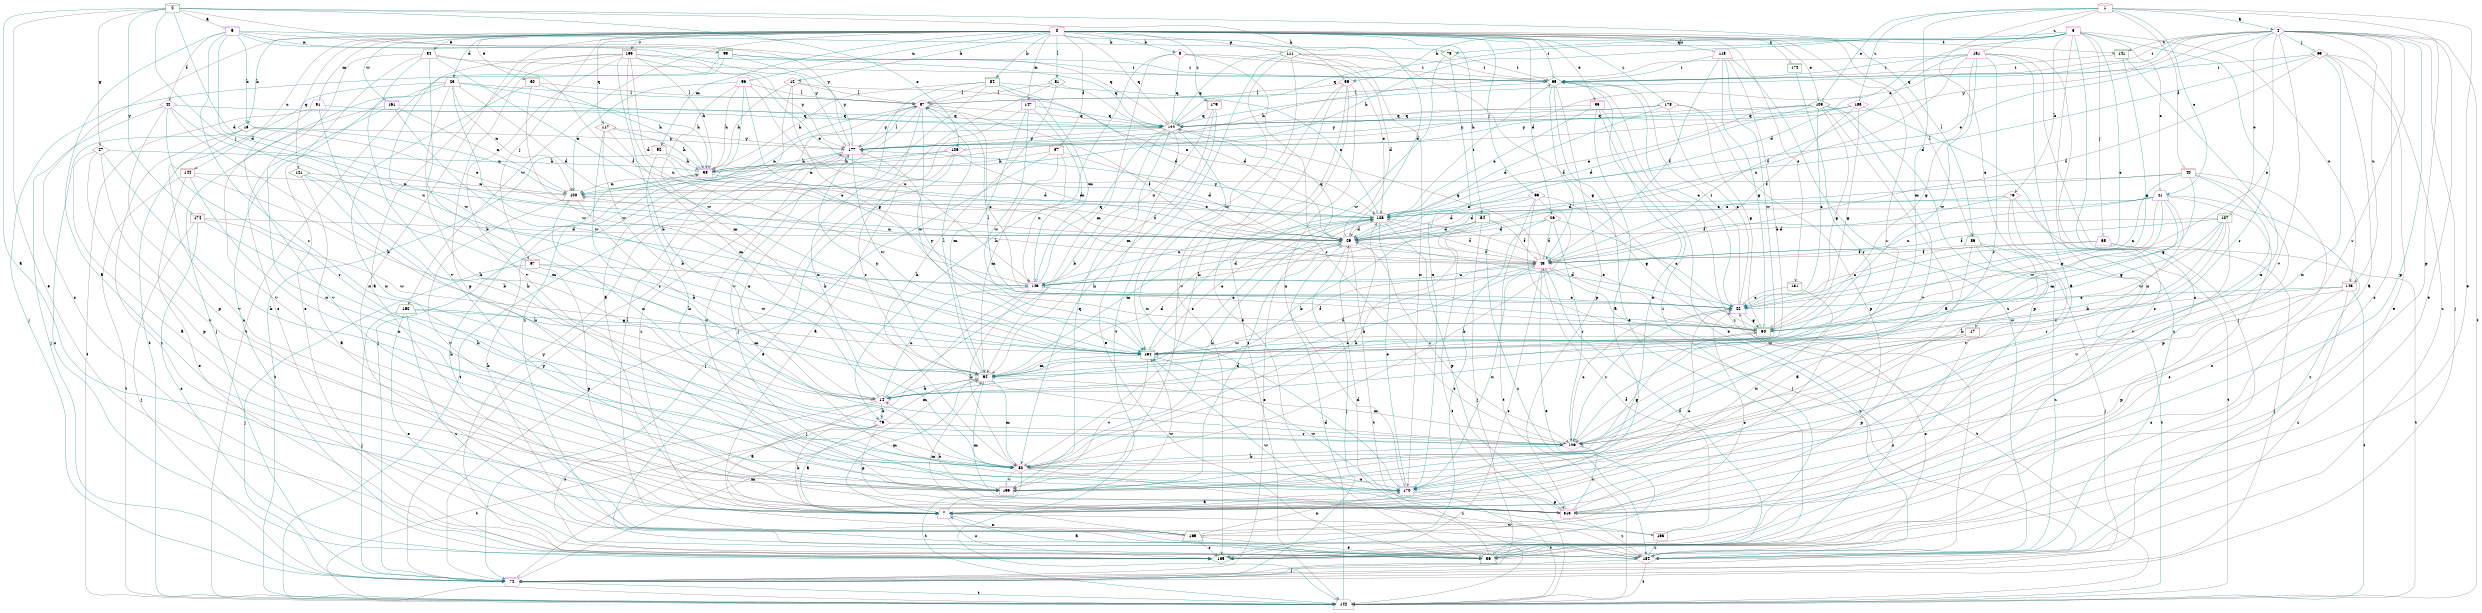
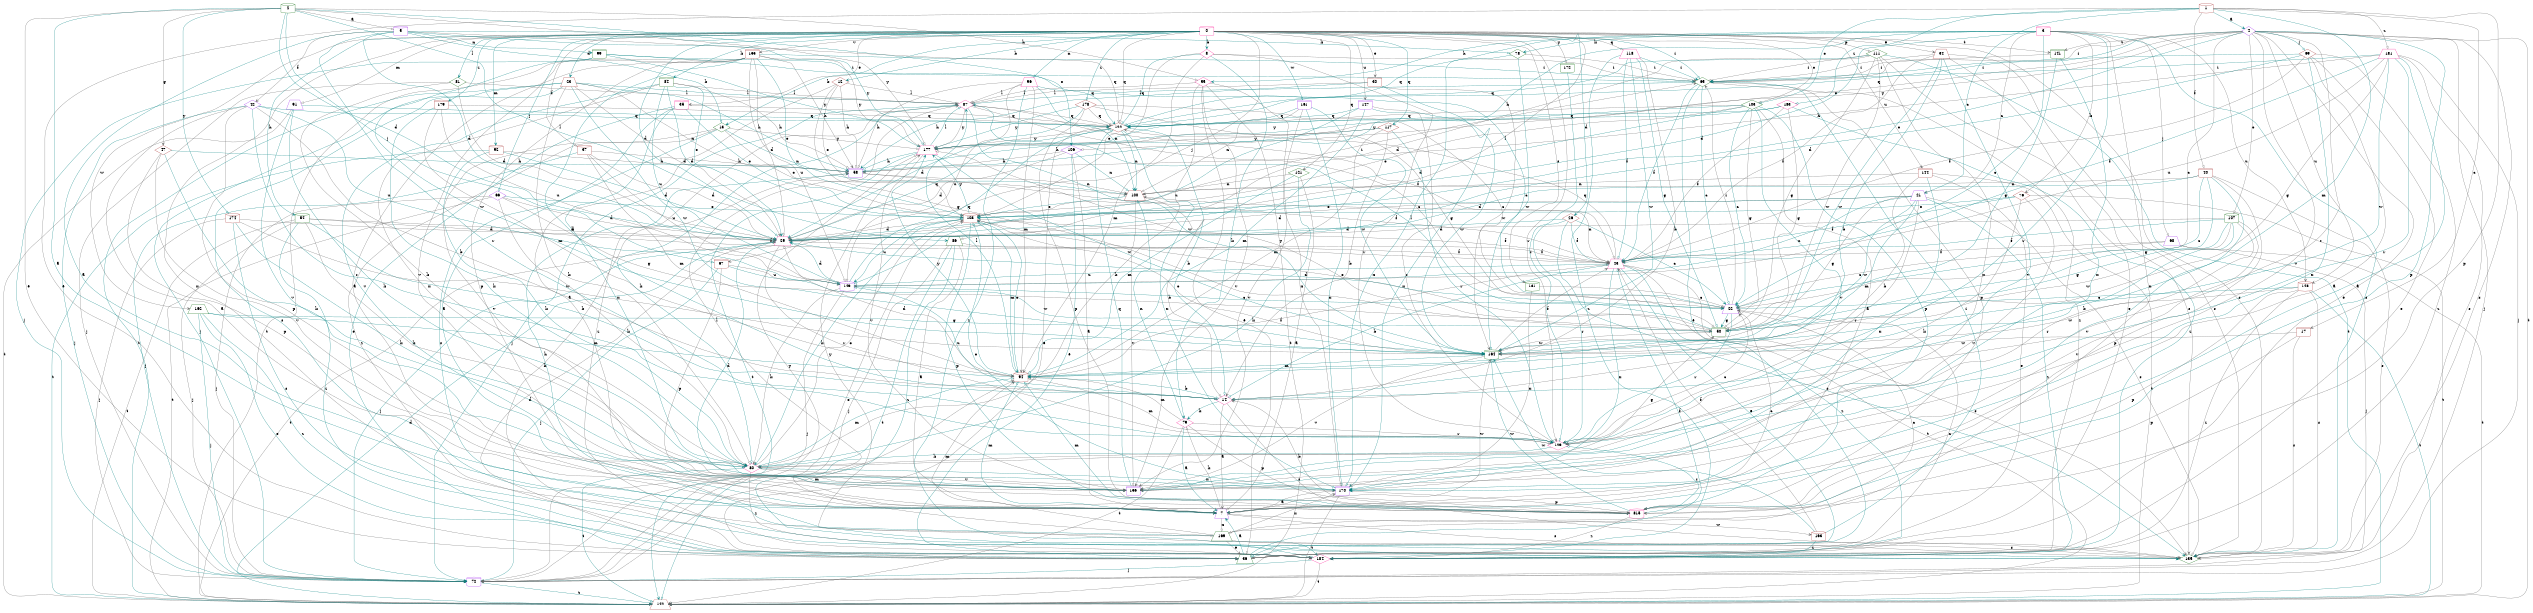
  strict digraph {
    node [color=brown shape=cylinder]
    edge [arrowhead=onormal color=gray40]
    0 [color=deeppink]
    8 [color=deeppink shape=diamond]
    12 [shape=diamond]
    13 [color=darkgreen shape=diamond]
    23 [shape=trapezium]
    26 [shape=diamond]
    29 [color=deeppink shape=trapezium]
    30
    34 [shape=trapezium]
    35 [color=deeppink]
    37
    54 [color=darkgreen]
    65 [color=darkgreen shape=diamond]
    66 [color=purple shape=diamond]
    67
    n16 [color=darkgreen label=84]
    81 [color=darkgreen shape=diamond]
    86 [color=darkgreen shape=trapezium]
    91 [color=purple shape=trapezium]
    92
    96 [color=deeppink shape=trapezium]
    103 [color=darkgreen shape=diamond]
    111 [color=darkgreen shape=diamond]
    117 [shape=diamond]
    118 [color=deeppink shape=trapezium]
    121 [color=darkgreen shape=diamond]
    122 [shape=diamond]
    129 [color=deeppink shape=diamond]
    131 [color=darkgreen]
    135 [color=darkgreen shape=diamond]
    141 [color=darkgreen]
    144
    147 [color=purple]
    155
    161 [color=purple]
    162 [color=darkgreen shape=trapezium]
    169 [color=darkgreen shape=trapezium]
    172 [color=darkgreen]
    178 [shape=diamond]
    179
    94
    108
    79 [color=deeppink shape=diamond]
    7 [color=purple shape=trapezium]
    58 [color=purple]
    50 [color=darkgreen]
    87 [color=deeppink shape=diamond]
    177 [color=deeppink shape=trapezium]
    156 [color=purple]
    100 [shape=trapezium]
    184 [color=deeppink shape=diamond]
    72 [color=purple]
    142 [shape=trapezium]
    164 [color=darkgreen]
    80 [color=deeppink shape=diamond]
    22 [color=purple shape=trapezium]
    43 [color=deeppink shape=trapezium]
    170 [color=purple]
    36 [color=darkgreen shape=trapezium]
    14 [color=deeppink shape=diamond]
    149 [color=purple]
    n62 [color=deeppink label=815]
    1
    4 [color=purple shape=diamond]
    17
    21 [color=purple shape=trapezium]
    40
    181 [color=deeppink shape=trapezium]
    183 [color=deeppink shape=diamond]
    106 [color=purple shape=diamond]
    148
    69 [shape=diamond]
    107 [color=darkgreen]
    2 [color=darkgreen]
    5 [color=purple]
    47 [shape=diamond]
    55 [color=deeppink shape=diamond]
    174
    78 [color=darkgreen shape=diamond]
    42 [color=purple shape=diamond]
    99 [color=darkgreen]
    163
    3 [color=deeppink]
    68 [color=purple shape=trapezium]
    76 [shape=diamond]
    0 -> 8 [arrowhead=vee color=teal label=b]
    0 -> 12 [arrowhead=vee color=teal label=b]
    0 -> 13 [arrowhead=vee color=teal label=b]
    0 -> 23 [arrowhead=vee color=teal label=d]
    0 -> 26 [arrowhead=vee color=teal label=d]
    0 -> 29 [color=teal label=d]
    0 -> 30 [arrowhead=vee label=e]
    0 -> 34 [arrowhead=vee label=e]
    0 -> 35 [arrowhead=vee label=e]
    0 -> 37 [label=f]
    0 -> 54 [arrowhead=vee color=teal label=h]
    0 -> 65 [color=teal label=i]
    0 -> 66 [color=teal label=j]
    0 -> 67 [arrowhead=vee label=j]
    0 -> n16 [arrowhead=vee color=teal label=k]
    0 -> 81 [arrowhead=vee color=teal label=l]
    0 -> 86 [label=l]
    0 -> 91 [label=m]
    0 -> 92 [arrowhead=vee color=teal label=m]
    0 -> 96 [color=teal label=n]
    0 -> 103 [label=o]
    0 -> 111 [label=p]
    0 -> 117 [arrowhead=vee color=teal label=q]
    0 -> 118 [label=q]
    0 -> 121 [arrowhead=vee label=q]
    0 -> 122 [label=q]
    0 -> 129 [arrowhead=vee label=r]
    0 -> 131 [arrowhead=vee label=s]
    0 -> 135 [label=s]
    0 -> 141 [arrowhead=vee label=t]
    0 -> 144 [arrowhead=vee label=u]
    0 -> 147 [arrowhead=vee label=u]
    0 -> 155 [arrowhead=vee label=v]
    0 -> 161 [color=teal label=w]
    0 -> 162 [arrowhead=vee label=w]
    0 -> 169 [label=x]
    0 -> 172 [label=y]
    0 -> 178 [color=teal label=z]
    0 -> 179 [arrowhead=vee color=teal label=z]
    8 -> 65 [arrowhead=vee label=i]
    8 -> 122 [color=teal label=q]
    8 -> 129 [arrowhead=vee label=r]
    8 -> 94 [arrowhead=vee label=m]
    8 -> 108 [arrowhead=vee label=o]
    8 -> 79 [arrowhead=vee color=teal label=k]
    12 -> 108 [arrowhead=vee label=o]
    12 -> 7 [arrowhead=vee label=a]
    12 -> 58 [label=h]
    12 -> 50 [label=g]
    12 -> 87 [label=l]
    13 -> 135 [color=teal label=s]
    13 -> 108 [arrowhead=vee label=o]
    13 -> 177 [label=y]
    13 -> 156 [arrowhead=vee label=v]
    13 -> 100 [arrowhead=vee color=teal label=n]
    13 -> 184 [arrowhead=vee label=z]
    23 -> 29 [arrowhead=vee label=d]
    23 -> 135 [arrowhead=vee color=teal label=s]
    23 -> 58 [arrowhead=vee color=teal label=h]
    23 -> 87 [arrowhead=vee color=teal label=l]
    23 -> 100 [arrowhead=vee label=n]
    23 -> 72 [arrowhead=vee color=teal label=j]
    23 -> 142 [color=teal label=t]
    23 -> 164 [color=teal label=w]
    23 -> 80 [label=k]
    26 -> 29 [color=teal label=d]
    26 -> 129 [arrowhead=vee color=teal label=r]
    26 -> 135 [arrowhead=vee color=teal label=s]
    26 -> 22 [arrowhead=vee color=teal label=c]
    26 -> 43 [color=teal label=f]
    29 -> 122 [color=teal label=q]
    29 -> 129 [arrowhead=vee label=r]
    29 -> 72 [color=teal label=j]
    29 -> 142 [label=t]
    29 -> 43 [arrowhead=vee label=f]
    30 -> 58 [arrowhead=vee color=teal label=h]
    30 -> 87 [label=l]
    30 -> 164 [arrowhead=vee label=w]
    30 -> 170 [arrowhead=vee color=teal label=x]
    34 -> 65 [label=i]
    34 -> 135 [arrowhead=vee label=s]
    34 -> 156 [arrowhead=vee color=teal label=v]
    34 -> 164 [arrowhead=vee color=teal label=w]
    34 -> 43 [arrowhead=vee label=f]
    34 -> 36 [label=e]
    34 -> 14 [color=teal label=b]
    35 -> 122 [label=q]
    35 -> 108 [color=teal label=o]
    35 -> 7 [arrowhead=vee color=teal label=a]
    35 -> 170 [arrowhead=vee color=teal label=x]
    35 -> 36 [color=teal label=e]
    37 -> 29 [label=d]
    37 -> 94 [arrowhead=vee label=m]
    37 -> 58 [label=h]
    37 -> 72 [arrowhead=vee color=teal label=j]
    37 -> 149 [arrowhead=vee label=u]
    54 -> 29 [arrowhead=vee label=d]
    54 -> 184 [arrowhead=vee color=teal label=z]
    54 -> 72 [label=j]
    54 -> 142 [arrowhead=vee label=t]
    54 -> 80 [label=k]
    54 -> 43 [label=f]
    54 -> 14 [color=teal label=b]
    65 -> 87 [color=teal label=l]
    65 -> 184 [label=z]
    65 -> 22 [color=teal label=c]
    65 -> 43 [arrowhead=vee color=teal label=f]
    65 -> 36 [color=teal label=e]
    65 -> n62 [label=p]
    66 -> 29 [arrowhead=vee label=d]
    66 -> 108 [color=teal label=o]
    66 -> 50 [arrowhead=vee label=g]
    66 -> 72 [arrowhead=vee label=j]
    66 -> 142 [label=t]
    66 -> 80 [arrowhead=vee label=k]
    67 -> 72 [color=teal label=j]
    67 -> 164 [color=teal label=w]
    67 -> 149 [label=u]
    67 -> n62 [arrowhead=vee label=p]
    n16 -> 29 [arrowhead=vee color=teal label=d]
    n16 -> 108 [color=teal label=o]
    n16 -> 58 [label=h]
    n16 -> 87 [arrowhead=vee label=l]
    n16 -> 156 [color=teal label=v]
    n16 -> 170 [arrowhead=vee label=x]
    n16 -> 149 [color=teal label=u]
    81 -> 29 [label=d]
    81 -> 87 [label=l]
    81 -> 72 [label=j]
    81 -> 80 [arrowhead=vee label=k]
    86 -> 7 [arrowhead=vee label=a]
    86 -> 184 [color=teal label=z]
    86 -> 72 [arrowhead=vee label=j]
    86 -> 142 [color=teal label=t]
    86 -> 43 [arrowhead=vee label=f]
    91 -> 122 [color=teal label=q]
    91 -> 156 [color=teal label=v]
    91 -> 142 [label=t]
    91 -> 80 [arrowhead=vee color=teal label=k]
    92 -> 29 [arrowhead=vee color=teal label=d]
    92 -> 58 [arrowhead=vee label=h]
    92 -> 142 [color=teal label=t]
    92 -> 80 [color=teal label=k]
    96 -> 94 [arrowhead=vee label=m]
    96 -> 58 [label=h]
    96 -> 87 [label=l]
    96 -> 100 [arrowhead=vee color=teal label=n]
    96 -> 184 [arrowhead=vee color=teal label=z]
    96 -> 22 [color=teal label=c]
    96 -> 149 [label=u]
    103 -> 29 [color=teal label=d]
    103 -> 122 [arrowhead=vee label=q]
    103 -> 108 [arrowhead=vee label=o]
    103 -> 7 [arrowhead=vee label=a]
    103 -> 50 [label=g]
    103 -> 177 [arrowhead=vee color=teal label=y]
    103 -> 156 [color=teal label=v]
    103 -> 22 [arrowhead=vee color=teal label=c]
    103 -> n62 [color=teal label=p]
    111 -> 29 [label=d]
    111 -> 65 [label=i]
    111 -> 122 [color=teal label=q]
    111 -> 135 [arrowhead=vee label=s]
    111 -> 50 [label=g]
    111 -> 142 [color=teal label=t]
    111 -> 164 [label=w]
    111 -> 170 [arrowhead=vee label=x]
    117 -> 129 [color=teal label=r]
    117 -> 94 [arrowhead=vee label=m]
    117 -> 58 [color=teal label=h]
    117 -> 177 [arrowhead=vee label=y]
    117 -> 14 [arrowhead=vee label=b]
    118 -> 65 [arrowhead=vee color=teal label=i]
    118 -> 50 [color=teal label=g]
    118 -> 184 [color=teal label=z]
    118 -> 164 [color=teal label=w]
    118 -> 43 [color=teal label=f]
    118 -> 14 [arrowhead=vee label=b]
    121 -> 94 [color=teal label=m]
    121 -> 7 [label=a]
    121 -> 100 [label=n]
    121 -> 80 [arrowhead=vee color=teal label=k]
    122 -> 177 [label=y]
    122 -> 100 [arrowhead=vee color=teal label=n]
    122 -> 170 [color=teal label=x]
    122 -> 36 [arrowhead=vee label=e]
    122 -> 14 [color=teal label=b]
    129 -> 94 [label=m]
    129 -> 80 [arrowhead=vee color=teal label=k]
    129 -> 22 [arrowhead=vee label=c]
    131 -> 22 [label=c]
    131 -> 170 [label=x]
    135 -> 177 [arrowhead=vee label=y]
    141 -> 65 [arrowhead=vee label=i]
    141 -> 50 [color=teal label=g]
    141 -> 170 [arrowhead=vee color=teal label=x]
    144 -> 100 [label=n]
    144 -> 142 [arrowhead=vee label=t]
    144 -> 170 [arrowhead=vee color=teal label=x]
    144 -> 36 [label=e]
    144 -> 14 [label=b]
    147 -> 122 [color=teal label=q]
    147 -> 129 [label=r]
    147 -> 94 [color=teal label=m]
    147 -> 164 [arrowhead=vee color=teal label=w]
    147 -> 149 [color=teal label=u]
    155 -> 29 [label=d]
    155 -> 65 [color=teal label=i]
    155 -> 108 [color=teal label=o]
    155 -> 7 [arrowhead=vee label=a]
    155 -> 58 [arrowhead=vee label=h]
    155 -> 177 [arrowhead=vee label=y]
    155 -> 156 [arrowhead=vee label=v]
    155 -> 142 [label=t]
    155 -> 14 [color=teal label=b]
    155 -> 149 [label=u]
    155 -> n62 [label=p]
    161 -> 122 [arrowhead=vee color=teal label=q]
    161 -> 156 [arrowhead=vee label=v]
    161 -> 100 [label=n]
    161 -> 164 [color=teal label=w]
    161 -> 170 [color=teal label=x]
    162 -> 94 [color=teal label=m]
    162 -> 50 [color=teal label=g]
    162 -> 184 [color=teal label=z]
    162 -> 72 [arrowhead=vee color=teal label=j]
    162 -> 36 [color=teal label=e]
    169 -> 135 [arrowhead=vee label=s]
    169 -> 94 [arrowhead=vee label=m]
    169 -> 58 [arrowhead=vee color=teal label=h]
    169 -> 87 [arrowhead=vee label=l]
    169 -> 22 [arrowhead=vee label=c]
    169 -> 170 [arrowhead=vee label=x]
    169 -> 36 [arrowhead=vee label=e]
    172 -> 129 [color=teal label=r]
    178 -> 29 [arrowhead=vee color=teal label=d]
    178 -> 122 [label=q]
    178 -> 50 [label=g]
    178 -> 177 [color=teal label=y]
    178 -> 22 [label=c]
    178 -> n62 [label=p]
    179 -> 122 [arrowhead=vee label=q]
    179 -> 94 [arrowhead=vee label=m]
    179 -> 80 [arrowhead=vee color=teal label=k]
    179 -> 149 [label=u]
    94 -> 29 [label=d]
    94 -> 108 [arrowhead=vee color=teal label=o]
    94 -> 87 [arrowhead=vee color=teal label=l]
    94 -> 177 [arrowhead=vee color=teal label=y]
    94 -> 43 [label=f]
    94 -> 14 [color=teal label=b]
    108 -> 29 [arrowhead=vee label=d]
    108 -> 65 [arrowhead=vee label=i]
    108 -> 94 [arrowhead=vee color=teal label=m]
    108 -> 177 [arrowhead=vee color=teal label=y]
    108 -> 80 [arrowhead=vee color=teal label=k]
    108 -> 43 [label=f]
    108 -> 149 [arrowhead=vee color=teal label=u]
    108 -> n62 [arrowhead=vee color=teal label=p]
    79 -> 129 [label=r]
    79 -> 94 [label=m]
    79 -> 7 [arrowhead=vee color=teal label=a]
    79 -> 100 [color=teal label=n]
    79 -> 142 [arrowhead=vee label=t]
    79 -> n62 [label=p]
    7 -> 135 [label=s]
    7 -> 169 [label=x]
    7 -> 94 [color=teal label=m]
    7 -> 79 [label=k]
    7 -> 164 [arrowhead=vee label=w]
    7 -> 22 [label=c]
    7 -> 163 [arrowhead=vee label=w]
    58 -> 100 [arrowhead=vee label=n]
    58 -> 43 [arrowhead=vee label=f]
    50 -> 108 [arrowhead=vee label=o]
    50 -> 87 [arrowhead=vee color=teal label=l]
    50 -> 177 [label=y]
    50 -> 164 [arrowhead=vee label=w]
    87 -> 122 [arrowhead=vee label=q]
    87 -> 177 [arrowhead=vee label=y]
    87 -> 184 [arrowhead=vee label=z]
    87 -> 72 [color=teal label=j]
    87 -> 164 [arrowhead=vee color=teal label=w]
    87 -> 80 [color=teal label=k]
    87 -> 22 [arrowhead=vee label=c]
    87 -> 43 [label=f]
    177 -> 58 [color=teal label=h]
    177 -> 87 [color=teal label=l]
    177 -> 156 [label=v]
    177 -> 142 [arrowhead=vee color=teal label=t]
    177 -> 164 [arrowhead=vee color=teal label=w]
    156 -> 29 [color=teal label=d]
    156 -> 122 [color=teal label=q]
    100 -> 108 [color=teal label=o]
    100 -> 156 [label=v]
    100 -> 14 [label=b]
    184 -> 58 [arrowhead=vee label=h]
    184 -> 72 [color=teal label=j]
    184 -> 142 [arrowhead=vee label=t]
    72 -> 94 [arrowhead=vee label=m]
    72 -> 108 [arrowhead=vee label=o]
    72 -> 177 [label=y]
    72 -> 142 [color=teal label=t]
    142 -> 29 [color=teal label=d]
    164 -> 94 [color=teal label=m]
    164 -> 108 [label=o]
    164 -> 156 [arrowhead=vee label=v]
    164 -> 43 [arrowhead=vee label=f]
    80 -> 94 [color=teal label=m]
    80 -> 108 [arrowhead=vee label=o]
    80 -> 50 [arrowhead=vee label=g]
    80 -> 156 [label=v]
    80 -> 184 [arrowhead=vee label=z]
    80 -> 142 [color=teal label=t]
    80 -> 170 [color=teal label=x]
    22 -> 29 [arrowhead=vee color=teal label=d]
    22 -> 65 [arrowhead=vee label=i]
    22 -> 129 [arrowhead=vee color=teal label=r]
    22 -> 50 [arrowhead=vee color=teal label=g]
    43 -> 122 [arrowhead=vee label=q]
    43 -> 135 [arrowhead=vee label=s]
    43 -> 100 [arrowhead=vee label=n]
    43 -> 184 [arrowhead=vee color=teal label=z]
    43 -> 142 [label=t]
    43 -> 170 [arrowhead=vee color=teal label=x]
    43 -> 36 [color=teal label=e]
    43 -> 14 [color=teal label=b]
    43 -> 149 [color=teal label=u]
    170 -> 108 [color=teal label=o]
    170 -> 7 [label=a]
    170 -> 142 [arrowhead=vee label=t]
    170 -> n62 [label=p]
    36 -> 29 [arrowhead=vee label=d]
    36 -> 7 [arrowhead=vee color=teal label=a]
    36 -> 22 [arrowhead=vee label=c]
    36 -> 43 [color=teal label=f]
    14 -> 135 [arrowhead=vee label=s]
    14 -> 79 [arrowhead=vee color=teal label=k]
    14 -> 7 [arrowhead=vee label=a]
    14 -> 149 [color=teal label=u]
    149 -> 29 [color=teal label=d]
    149 -> 122 [color=teal label=q]
    149 -> 72 [label=j]
    149 -> 80 [arrowhead=vee label=k]
    149 -> 22 [arrowhead=vee color=teal label=c]
    n62 -> 129 [color=teal label=r]
    n62 -> 94 [color=teal label=m]
    n62 -> 184 [label=z]
    n62 -> 164 [color=teal label=w]
    n62 -> 14 [arrowhead=vee label=b]
    1 -> 103 [color=teal label=o]
    1 -> 94 [arrowhead=vee color=teal label=m]
    1 -> 36 [arrowhead=vee label=e]
    1 -> n62 [arrowhead=vee label=p]
    1 -> 4 [arrowhead=vee color=teal label=a]
    1 -> 17 [arrowhead=vee label=c]
    1 -> 21 [arrowhead=vee color=teal label=c]
    1 -> 40 [label=f]
    1 -> 181 [label=z]
    1 -> 183 [color=teal label=z]
    4 -> 65 [label=i]
    4 -> 122 [color=teal label=q]
    4 -> 129 [arrowhead=vee label=r]
    4 -> 135 [arrowhead=vee label=s]
    4 -> 141 [arrowhead=vee label=t]
    4 -> 108 [arrowhead=vee color=teal label=o]
    4 -> 177 [label=y]
    4 -> 156 [arrowhead=vee label=v]
    4 -> 72 [arrowhead=vee label=j]
    4 -> 142 [arrowhead=vee label=t]
    4 -> 22 [arrowhead=vee label=c]
    4 -> 36 [label=e]
    4 -> n62 [color=teal label=p]
    4 -> 106 [label=o]
    4 -> 148 [arrowhead=vee label=u]
    4 -> 69 [color=teal label=j]
    4 -> 107 [label=o]
    17 -> 135 [label=s]
    17 -> 164 [label=w]
    17 -> n62 [label=p]
    21 -> 29 [label=d]
    21 -> 129 [arrowhead=vee label=r]
    21 -> 135 [label=s]
    21 -> 94 [color=teal label=m]
    21 -> 108 [color=teal label=o]
    21 -> 50 [label=g]
    21 -> 184 [color=teal label=z]
    21 -> 164 [arrowhead=vee color=teal label=w]
    21 -> 149 [color=teal label=u]
    40 -> 29 [color=teal label=d]
    40 -> 135 [label=s]
    40 -> 50 [arrowhead=vee color=teal label=g]
    40 -> 156 [arrowhead=vee color=teal label=v]
    40 -> 100 [arrowhead=vee label=n]
    40 -> 22 [arrowhead=vee color=teal label=c]
    40 -> n62 [arrowhead=vee label=p]
    181 -> 65 [arrowhead=vee color=teal label=i]
    181 -> 129 [color=teal label=r]
    181 -> 135 [arrowhead=vee label=s]
    181 -> 7 [arrowhead=vee color=teal label=a]
    181 -> 58 [arrowhead=vee label=h]
    181 -> 50 [arrowhead=vee label=g]
    181 -> 72 [label=j]
    181 -> 164 [arrowhead=vee color=teal label=w]
    181 -> 43 [arrowhead=vee color=teal label=f]
    181 -> 149 [arrowhead=vee label=u]
    183 -> 122 [arrowhead=vee color=teal label=q]
    183 -> 50 [label=g]
    183 -> 177 [color=teal label=y]
    183 -> 184 [color=teal label=z]
    183 -> 43 [arrowhead=vee label=f]
    106 -> 29 [arrowhead=vee label=d]
    106 -> 7 [arrowhead=vee label=a]
    106 -> 58 [label=h]
    106 -> 100 [color=teal label=n]
    106 -> 36 [color=teal label=e]
    148 -> 135 [label=s]
    148 -> 184 [label=z]
    148 -> 142 [arrowhead=vee color=teal label=t]
    148 -> 164 [arrowhead=vee label=w]
    148 -> 22 [color=teal label=c]
    148 -> n62 [label=p]
    69 -> 29 [color=teal label=d]
    69 -> 65 [arrowhead=vee color=teal label=i]
    69 -> 7 [label=a]
    69 -> 184 [arrowhead=vee label=z]
    69 -> 43 [label=f]
    69 -> 170 [arrowhead=vee color=teal label=x]
    69 -> 36 [label=e]
    107 -> 29 [arrowhead=vee label=d]
    107 -> 129 [arrowhead=vee label=r]
    107 -> 50 [color=teal label=g]
    107 -> 156 [arrowhead=vee label=v]
    107 -> 164 [label=w]
    107 -> 43 [color=teal label=f]
    107 -> 14 [color=teal label=b]
    2 -> 29 [arrowhead=vee color=teal label=d]
    2 -> 67 [color=teal label=j]
    2 -> 86 [arrowhead=vee color=teal label=l]
    2 -> 7 [color=teal label=a]
    2 -> 177 [label=y]
    2 -> 36 [label=e]
    2 -> 106 [arrowhead=vee color=teal label=o]
    2 -> 5 [label=a]
    2 -> 47 [arrowhead=vee label=g]
    2 -> 55 [label=h]
    2 -> 174 [color=teal label=y]
    5 -> 13 [color=teal label=b]
    5 -> 29 [arrowhead=vee color=teal label=d]
    5 -> 122 [label=q]
    5 -> 129 [arrowhead=vee color=teal label=r]
    5 -> 7 [arrowhead=vee color=teal label=a]
    5 -> 177 [color=teal label=y]
    5 -> 78 [color=teal label=k]
    5 -> 42 [arrowhead=vee label=f]
    5 -> 99 [arrowhead=vee color=teal label=n]
-   47 -> 7 [label=a]
+   42 -> 7 [label=a]
    47 -> 58 [color=teal label=h]
    47 -> 156 [label=v]
    47 -> 80 [color=teal label=k]
    47 -> n62 [label=p]
    55 -> 87 [label=l]
    55 -> 156 [arrowhead=vee label=v]
    55 -> 142 [arrowhead=vee label=t]
    55 -> 80 [arrowhead=vee label=k]
    55 -> 170 [label=x]
    55 -> 36 [label=e]
    174 -> 29 [arrowhead=vee label=d]
    174 -> 135 [arrowhead=vee color=teal label=s]
    174 -> 72 [arrowhead=vee label=j]
    174 -> 164 [label=w]
    174 -> 80 [color=teal label=k]
    78 -> 65 [arrowhead=vee label=i]
    78 -> 164 [color=teal label=w]
    78 -> 170 [color=teal label=x]
    42 -> 122 [arrowhead=vee color=teal label=q]
    42 -> 129 [arrowhead=vee color=teal label=r]
    42 -> 72 [color=teal label=j]
    42 -> 14 [label=b]
    42 -> 149 [color=teal label=u]
    42 -> n62 [arrowhead=vee label=p]
    99 -> 65 [color=teal label=i]
    99 -> 122 [arrowhead=vee color=teal label=q]
    99 -> 177 [color=teal label=y]
    99 -> 72 [arrowhead=vee color=teal label=j]
    99 -> 164 [arrowhead=vee color=teal label=w]
    163 -> 65 [color=teal label=i]
    163 -> 184 [color=teal label=z]
    163 -> 164 [arrowhead=vee color=teal label=w]
    163 -> 43 [arrowhead=vee label=f]
    3 -> 29 [color=teal label=d]
    3 -> 122 [color=teal label=q]
    3 -> 129 [color=teal label=r]
    3 -> 135 [arrowhead=vee color=teal label=s]
    3 -> 169 [label=x]
    3 -> 58 [color=teal label=h]
    3 -> 22 [arrowhead=vee color=teal label=c]
    3 -> 21 [label=c]
    3 -> 148 [arrowhead=vee label=u]
    3 -> 55 [arrowhead=vee color=teal label=h]
    3 -> 78 [arrowhead=vee color=teal label=k]
    3 -> 68 [label=j]
    3 -> 76 [arrowhead=vee label=k]
    68 -> 72 [arrowhead=vee label=j]
    68 -> 142 [label=t]
    68 -> 22 [label=c]
    68 -> 43 [arrowhead=vee label=f]
    76 -> 108 [arrowhead=vee color=teal label=o]
    76 -> 156 [arrowhead=vee label=v]
    76 -> 142 [arrowhead=vee label=t]
    76 -> 80 [label=k]
    76 -> 43 [color=teal label=f]
  }
